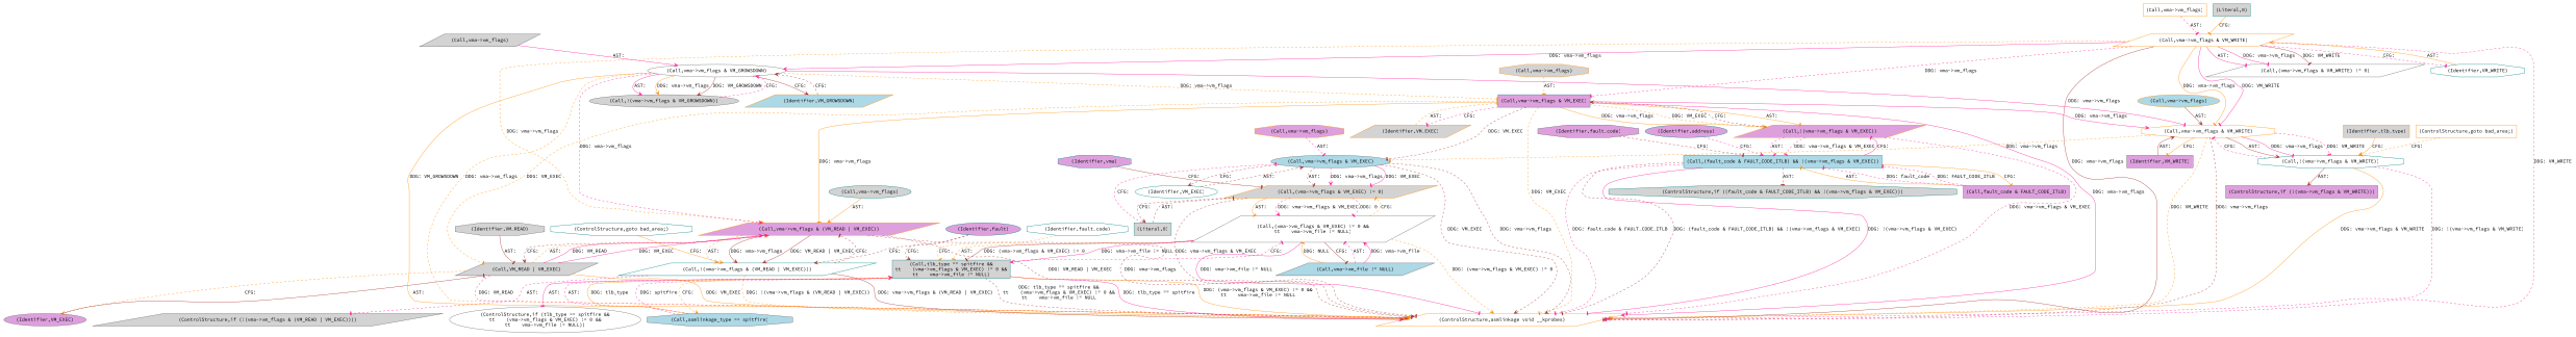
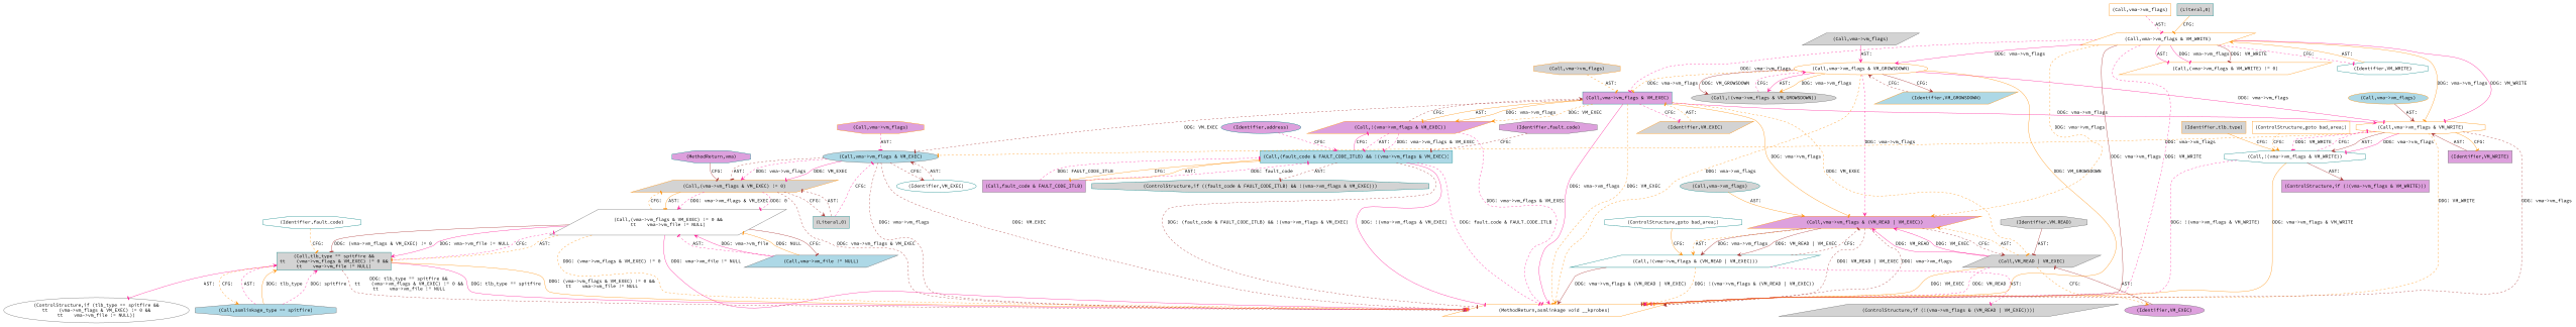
  digraph {
    fontname="Source Code Pro"
    node [color=teal fillcolor=white fontname="Source Code Pro" shape=parallelogram style=filled]
    edge [arrowhead=tee color=deeppink fontname="Source Code Pro" style=dashed]
    n1 [fillcolor=plum label="(Call,vma->vm_flags & VM_EXEC)" shape=box]
    n2 [color=darkorange fillcolor=plum label="(Call,!(vma->vm_flags & VM_EXEC))"]
    n3 [color=darkorange label="(Call,vma->vm_flags & VM_WRITE)" shape=octagon]
    n4 [color=gray40 fillcolor=lightblue label="(Call,vma->vm_flags & VM_EXEC)" shape=ellipse]
    n5 [color=darkorange fillcolor=plum label="(Call,vma->vm_flags & (VM_READ | VM_EXEC))"]
    n6 [color=gray40 fillcolor=lightgrey label="(Call,VM_READ | VM_EXEC)"]
-   n7 [color=darkorange label="(ControlStructure,asmlinkage void __kprobes)"]
+   n7 [color=darkorange label="(MethodReturn,asmlinkage void __kprobes)"]
    n8 [color=darkorange fillcolor=lightgrey label="(Identifier,VM_EXEC)"]
    n9 [fillcolor=lightblue label="(Call,(fault_code & FAULT_CODE_ITLB) && !(vma->vm_flags & VM_EXEC))" shape=box]
    n10 [label="(Call,!(vma->vm_flags & VM_WRITE))" shape=octagon]
    n11 [color=gray40 fillcolor=plum label="(Identifier,VM_WRITE)" shape=box]
    n12 [color=darkorange fillcolor=lightgrey label="(Call,(vma->vm_flags & VM_EXEC) != 0)"]
    n13 [label="(Identifier,VM_EXEC)" shape=ellipse]
    n14 [label="(Call,!(vma->vm_flags & (VM_READ | VM_EXEC)))"]
    n15 [color=gray40 fillcolor=plum label="(Identifier,VM_EXEC)" shape=ellipse]
    n16 [color=darkorange label="(Call,vma->vm_flags & VM_WRITE)"]
-   n17 [color=gray40 label="(Call,vma->vm_flags & VM_GROWSDOWN)" shape=ellipse]
-   n18 [color=gray40 label="(Call,(vma->vm_flags & VM_WRITE) != 0)"]
+   n17 [color=darkorange label="(Call,vma->vm_flags & VM_GROWSDOWN)" shape=ellipse]
+   n18 [color=darkorange label="(Call,(vma->vm_flags & VM_WRITE) != 0)"]
    n19 [label="(Identifier,VM_WRITE)" shape=octagon]
    n20 [color=gray40 fillcolor=lightgrey label="(Call,!(vma->vm_flags & VM_GROWSDOWN))" shape=ellipse]
    n21 [color=darkorange fillcolor=lightblue label="(Identifier,VM_GROWSDOWN)"]
    n22 [fillcolor=lightgrey label="(ControlStructure,if ((fault_code & FAULT_CODE_ITLB) && !(vma->vm_flags & VM_EXEC)))" shape=octagon]
    n23 [color=gray40 fillcolor=plum label="(Call,fault_code & FAULT_CODE_ITLB)" shape=box]
    n24 [color=gray40 fillcolor=plum label="(ControlStructure,if (!(vma->vm_flags & VM_WRITE)))" shape=box]
    n25 [color=gray40 label="(Call,(vma->vm_flags & VM_EXEC) != 0 &&\n\t\t    vma->vm_file != NULL)"]
    n26 [fillcolor=lightgrey label="(Literal,0)" shape=box]
    n27 [fillcolor=lightgrey label="(Call,tlb_type == spitfire &&\n\t\t    (vma->vm_flags & VM_EXEC) != 0 &&\n\t\t    vma->vm_file != NULL)" shape=box]
    n28 [color=gray40 fillcolor=lightblue label="(Call,vma->vm_file != NULL)"]
    n29 [color=gray40 label="(ControlStructure,if (tlb_type == spitfire &&\n\t\t    (vma->vm_flags & VM_EXEC) != 0 &&\n\t\t    vma->vm_file != NULL))" shape=ellipse]
    n30 [color=gray40 fillcolor=lightblue label="(Call,asmlinkage_type == spitfire)" shape=octagon]
    n31 [color=gray40 fillcolor=lightgrey label="(ControlStructure,if (!(vma->vm_flags & (VM_READ | VM_EXEC))))"]
    n32 [color=darkorange fillcolor=lightblue label="(Call,vma->vm_flags)" shape=ellipse]
    n33 [color=gray40 fillcolor=plum label="(Identifier,fault_code)" shape=octagon]
    n34 [color=gray40 fillcolor=lightgrey label="(Identifier,VM_READ)" shape=octagon]
    n35 [fillcolor=plum label="(Identifier,address)" shape=ellipse]
    n36 [label="(ControlStructure,goto bad_area;)" shape=octagon]
    n37 [color=darkorange fillcolor=lightgrey label="(Call,vma->vm_flags)" shape=octagon]
    n38 [color=darkorange label="(Call,vma->vm_flags)" shape=box]
    n39 [fillcolor=lightgrey label="(Literal,0)" shape=box]
-   n40 [fillcolor=plum label="(Identifier,vma)" shape=octagon]
+   n40 [fillcolor=plum label="(MethodReturn,vma)" shape=octagon]
    n41 [color=gray40 fillcolor=lightgrey label="(Call,vma->vm_flags)"]
    n42 [fillcolor=lightgrey label="(Call,vma->vm_flags)" shape=ellipse]
-   n43 [fillcolor=plum label="(Identifier,fault)" shape=ellipse]
    n44 [color=darkorange fillcolor=plum label="(Call,vma->vm_flags)" shape=octagon]
    n45 [color=darkorange label="(ControlStructure,goto bad_area;)" shape=box]
    n46 [label="(Identifier,fault_code)" shape=octagon]
    n47 [color=darkorange fillcolor=lightgrey label="(Identifier,tlb_type)" shape=box]
    n1 -> n2 [color=darkorange label="AST: " style=solid]
    n1 -> n2 [arrowhead=vee color=darkorange label="DDG: vma->vm_flags" style=solid]
    n1 -> n2 [arrowhead=vee color=darkorange label="DDG: VM_EXEC"]
    n1 -> n3 [arrowhead=vee label="DDG: vma->vm_flags" style=solid]
    n1 -> n4 [color=brown label="DDG: VM_EXEC"]
    n1 -> n5 [color=darkorange label="DDG: vma->vm_flags" style=solid]
    n1 -> n6 [color=darkorange label="DDG: VM_EXEC"]
    n1 -> n7 [arrowhead=vee label="DDG: vma->vm_flags" style=solid]
    n1 -> n7 [color=darkorange label="DDG: VM_EXEC"]
    n1 -> n8 [label="CFG: "]
    n2 -> n1 [arrowhead=vee color=brown label="CFG: "]
    n2 -> n7 [label="DDG: vma->vm_flags & VM_EXEC"]
    n2 -> n9 [label="AST: "]
    n2 -> n9 [label="DDG: vma->vm_flags & VM_EXEC"]
    n3 -> n4 [color=darkorange label="DDG: vma->vm_flags"]
    n3 -> n7 [arrowhead=vee color=darkorange label="DDG: VM_WRITE"]
    n3 -> n7 [color=brown label="DDG: vma->vm_flags"]
    n3 -> n10 [arrowhead=vee color=brown label="AST: " style=solid]
    n3 -> n10 [label="DDG: vma->vm_flags" style=solid]
    n3 -> n10 [label="DDG: VM_WRITE"]
    n3 -> n11 [color=darkorange label="CFG: " style=solid]
    n4 -> n7 [arrowhead=vee color=brown label="DDG: vma->vm_flags"]
    n4 -> n7 [arrowhead=vee color=brown label="DDG: VM_EXEC"]
    n4 -> n12 [color=brown label="AST: "]
    n4 -> n12 [arrowhead=vee label="DDG: vma->vm_flags"]
    n4 -> n12 [label="DDG: VM_EXEC" style=solid]
    n4 -> n13 [arrowhead=vee color=brown label="CFG: "]
    n5 -> n6 [arrowhead=vee color=brown label="CFG: "]
    n5 -> n7 [color=brown label="DDG: VM_READ | VM_EXEC"]
    n5 -> n7 [arrowhead=vee color=brown label="DDG: vma->vm_flags"]
    n5 -> n14 [arrowhead=vee color=darkorange label="AST: "]
    n5 -> n14 [arrowhead=vee color=brown label="DDG: vma->vm_flags" style=solid]
    n5 -> n14 [arrowhead=vee color=brown label="DDG: VM_READ | VM_EXEC" style=solid]
    n6 -> n5 [arrowhead=vee color=darkorange label="AST: "]
    n6 -> n5 [arrowhead=vee label="DDG: VM_READ" style=solid]
    n6 -> n5 [arrowhead=vee label="DDG: VM_EXEC" style=solid]
    n6 -> n7 [color=darkorange label="DDG: VM_EXEC" style=solid]
    n6 -> n7 [arrowhead=vee label="DDG: VM_READ"]
    n6 -> n15 [arrowhead=vee color=darkorange label="CFG: "]
    n8 -> n1 [color=darkorange label="AST: "]
    n9 -> n2 [label="CFG: " style=solid]
    n9 -> n7 [color=brown label="DDG: (fault_code & FAULT_CODE_ITLB) && !(vma->vm_flags & VM_EXEC)"]
    n9 -> n7 [label="DDG: !(vma->vm_flags & VM_EXEC)" style=solid]
    n9 -> n7 [label="DDG: fault_code & FAULT_CODE_ITLB"]
    n9 -> n22 [color=brown label="AST: "]
    n9 -> n23 [color=darkorange label="CFG: " style=solid]
    n10 -> n3 [label="CFG: "]
    n10 -> n7 [arrowhead=vee label="DDG: !(vma->vm_flags & VM_WRITE)"]
    n10 -> n7 [color=darkorange label="DDG: vma->vm_flags & VM_WRITE" style=solid]
    n10 -> n24 [arrowhead=vee color=brown label="AST: " style=solid]
    n11 -> n3 [arrowhead=vee color=brown label="AST: " style=solid]
    n12 -> n7 [color=brown label="DDG: vma->vm_flags & VM_EXEC"]
    n12 -> n25 [color=darkorange label="AST: " style=solid]
    n12 -> n25 [arrowhead=vee label="DDG: vma->vm_flags & VM_EXEC"]
    n12 -> n25 [label="DDG: 0"]
    n12 -> n26 [arrowhead=vee color=brown label="CFG: "]
    n13 -> n4 [arrowhead=vee color=brown label="AST: "]
    n14 -> n5 [color=brown label="CFG: "]
    n14 -> n7 [arrowhead=vee color=brown label="DDG: vma->vm_flags & (VM_READ | VM_EXEC)" style=solid]
    n14 -> n7 [arrowhead=vee color=darkorange label="DDG: !(vma->vm_flags & (VM_READ | VM_EXEC))"]
    n14 -> n31 [label="AST: "]
    n15 -> n6 [color=brown label="AST: " style=solid]
    n16 -> n1 [label="DDG: vma->vm_flags"]
    n16 -> n3 [color=darkorange label="DDG: vma->vm_flags" style=solid]
    n16 -> n3 [label="DDG: VM_WRITE" style=solid]
    n16 -> n5 [arrowhead=vee color=darkorange label="DDG: vma->vm_flags"]
    n16 -> n7 [color=brown label="DDG: vma->vm_flags" style=solid]
    n16 -> n7 [arrowhead=vee label="DDG: VM_WRITE"]
    n16 -> n17 [arrowhead=vee label="DDG: vma->vm_flags" style=solid]
    n16 -> n18 [label="AST: " style=solid]
    n16 -> n18 [label="DDG: vma->vm_flags" style=solid]
    n16 -> n18 [color=brown label="DDG: VM_WRITE" style=solid]
    n16 -> n19 [label="CFG: "]
    n17 -> n1 [color=darkorange label="DDG: vma->vm_flags"]
    n17 -> n3 [label="DDG: vma->vm_flags" style=solid]
    n17 -> n5 [arrowhead=vee label="DDG: vma->vm_flags"]
    n17 -> n7 [color=darkorange label="DDG: VM_GROWSDOWN" style=solid]
    n17 -> n7 [arrowhead=vee color=darkorange label="DDG: vma->vm_flags"]
    n17 -> n20 [arrowhead=vee label="AST: " style=solid]
    n17 -> n20 [arrowhead=vee color=darkorange label="DDG: vma->vm_flags" style=solid]
    n17 -> n20 [arrowhead=vee color=brown label="DDG: VM_GROWSDOWN" style=solid]
    n17 -> n21 [arrowhead=vee color=brown label="CFG: " style=solid]
    n19 -> n16 [arrowhead=vee color=darkorange label="AST: " style=solid]
    n20 -> n17 [arrowhead=vee label="CFG: "]
    n21 -> n17 [arrowhead=vee color=brown label="CFG: "]
    n23 -> n9 [color=darkorange label="AST: " style=solid]
    n23 -> n9 [label="DDG: fault_code"]
    n23 -> n9 [label="DDG: FAULT_CODE_ITLB"]
    n25 -> n7 [arrowhead=vee color=darkorange label="DDG: (vma->vm_flags & VM_EXEC) != 0"]
    n25 -> n7 [label="DDG: vma->vm_file != NULL" style=solid]
    n25 -> n12 [color=darkorange label="CFG: "]
    n25 -> n27 [color=darkorange label="AST: "]
    n25 -> n27 [color=brown label="DDG: (vma->vm_flags & VM_EXEC) != 0" style=solid]
    n25 -> n27 [arrowhead=vee label="DDG: vma->vm_file != NULL" style=solid]
    n25 -> n28 [color=brown label="CFG: " style=solid]
    n26 -> n4 [label="CFG: "]
    n26 -> n12 [color=brown label="AST: "]
    n27 -> n7 [arrowhead=vee color=brown label="DDG: tlb_type == spitfire &&\n\t\t    (vma->vm_flags & VM_EXEC) != 0 &&\n\t\t    vma->vm_file != NULL"]
    n27 -> n7 [arrowhead=vee label="DDG: tlb_type == spitfire" style=solid]
    n27 -> n7 [color=darkorange label="DDG: (vma->vm_flags & VM_EXEC) != 0 &&\n\t\t    vma->vm_file != NULL" style=solid]
    n27 -> n25 [label="CFG: "]
    n27 -> n29 [label="AST: " style=solid]
    n27 -> n30 [arrowhead=vee color=darkorange label="CFG: "]
    n28 -> n25 [label="AST: "]
    n28 -> n25 [arrowhead=vee label="DDG: vma->vm_file" style=solid]
    n28 -> n25 [color=darkorange label="DDG: NULL" style=solid]
    n30 -> n27 [arrowhead=vee label="AST: "]
    n30 -> n27 [arrowhead=vee color=darkorange label="DDG: tlb_type" style=solid]
    n30 -> n27 [arrowhead=vee label="DDG: spitfire"]
    n32 -> n3 [arrowhead=vee color=brown label="AST: " style=solid]
    n33 -> n9 [color=brown label="CFG: "]
    n34 -> n6 [color=brown label="AST: " style=solid]
    n35 -> n9 [arrowhead=vee label="CFG: "]
    n36 -> n14 [arrowhead=vee color=darkorange label="CFG: " style=solid]
    n37 -> n1 [color=darkorange label="AST: "]
    n38 -> n16 [label="AST: "]
    n39 -> n16 [color=darkorange label="CFG: " style=solid]
    n40 -> n12 [color=brown label="CFG: " style=solid]
    n41 -> n17 [arrowhead=vee label="AST: " style=solid]
    n42 -> n5 [arrowhead=vee color=darkorange label="AST: " style=solid]
-   n43 -> n14 [arrowhead=vee color=brown label="CFG: "]
-   n43 -> n27 [arrowhead=vee color=brown label="CFG: "]
    n44 -> n4 [label="AST: "]
    n45 -> n10 [arrowhead=vee color=darkorange label="CFG: "]
    n46 -> n27 [color=darkorange label="CFG: "]
    n47 -> n10 [arrowhead=vee color=darkorange label="CFG: " style=solid]
  }
